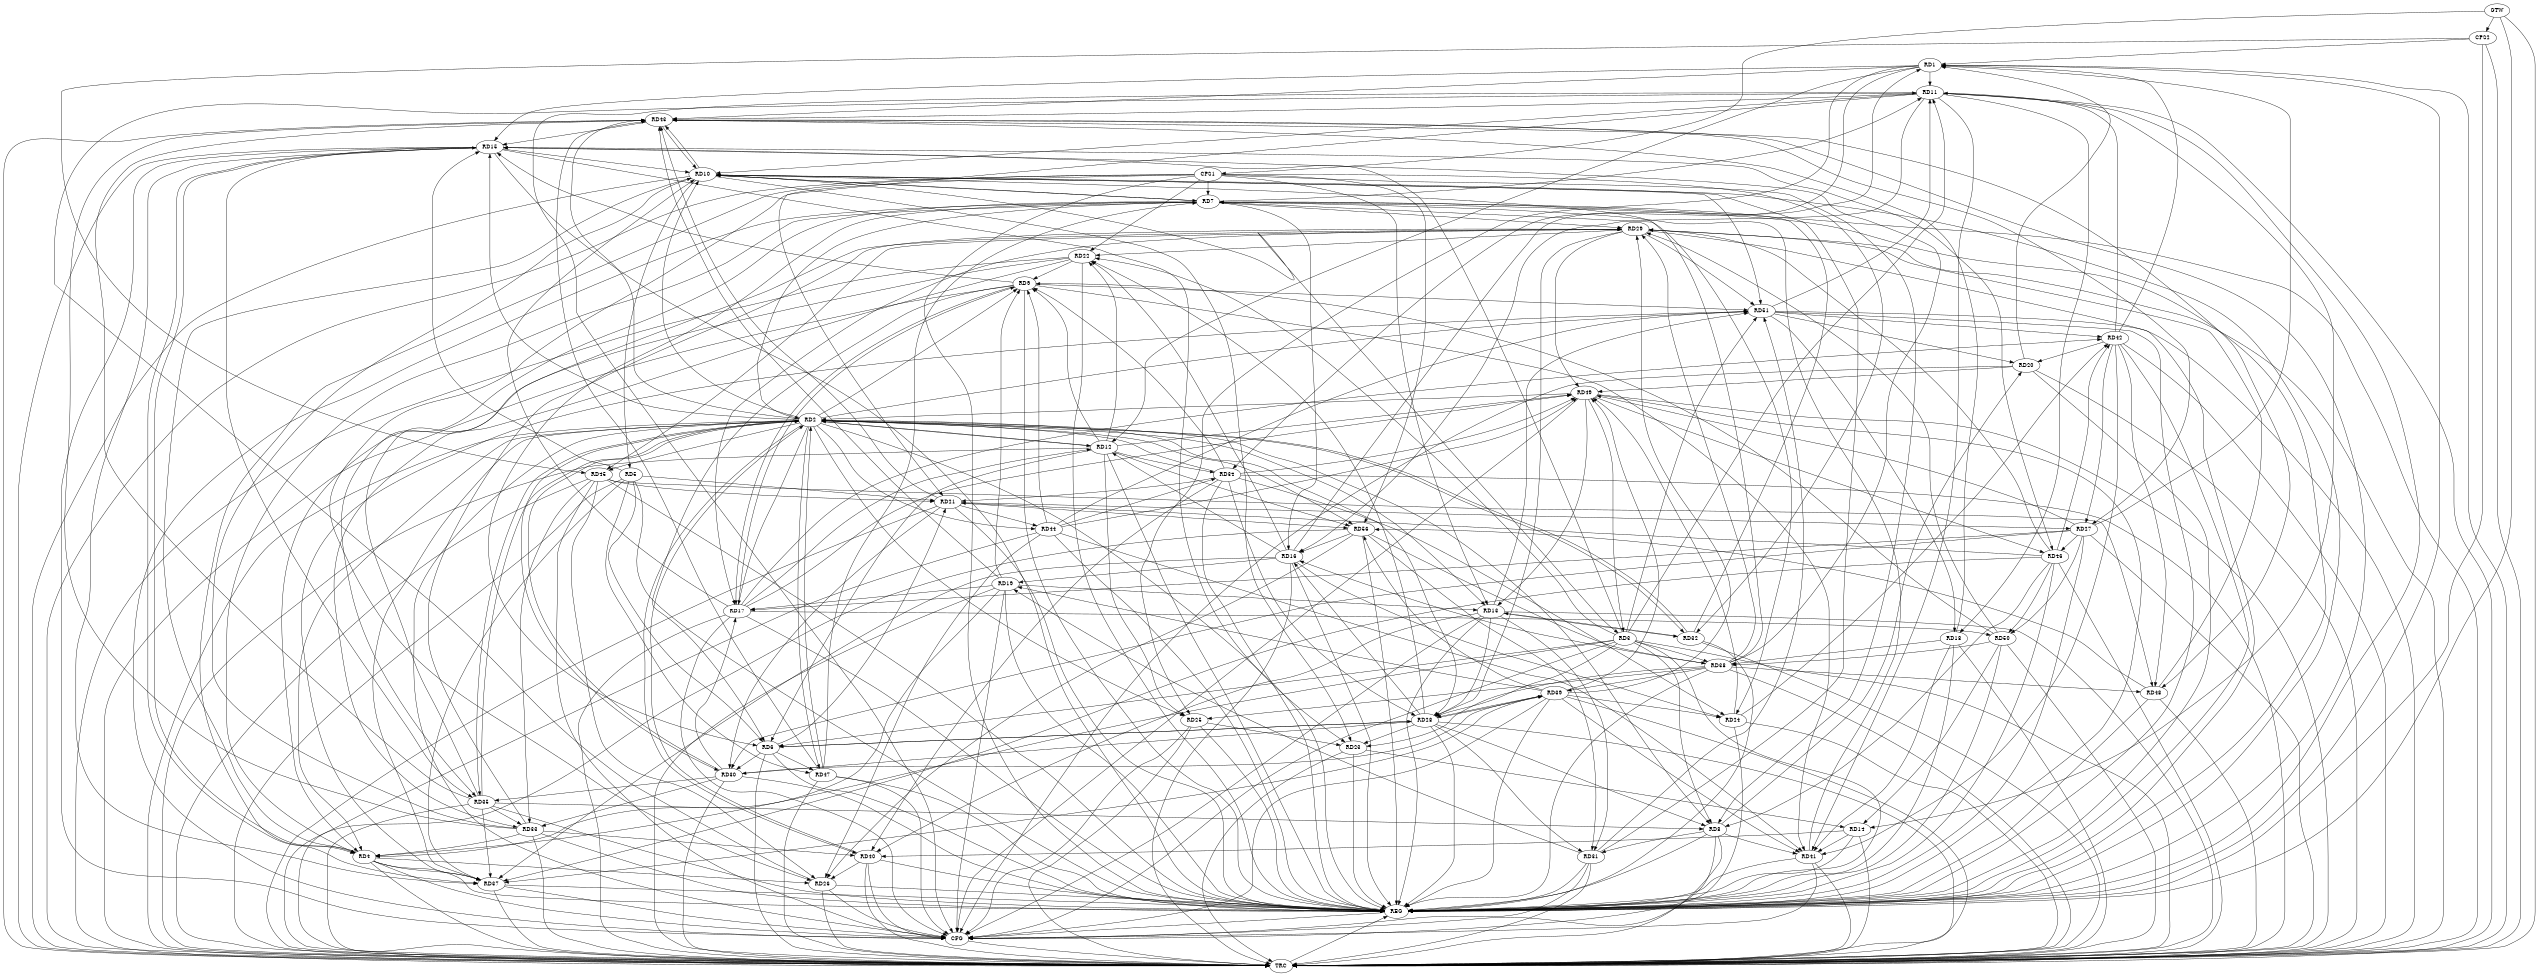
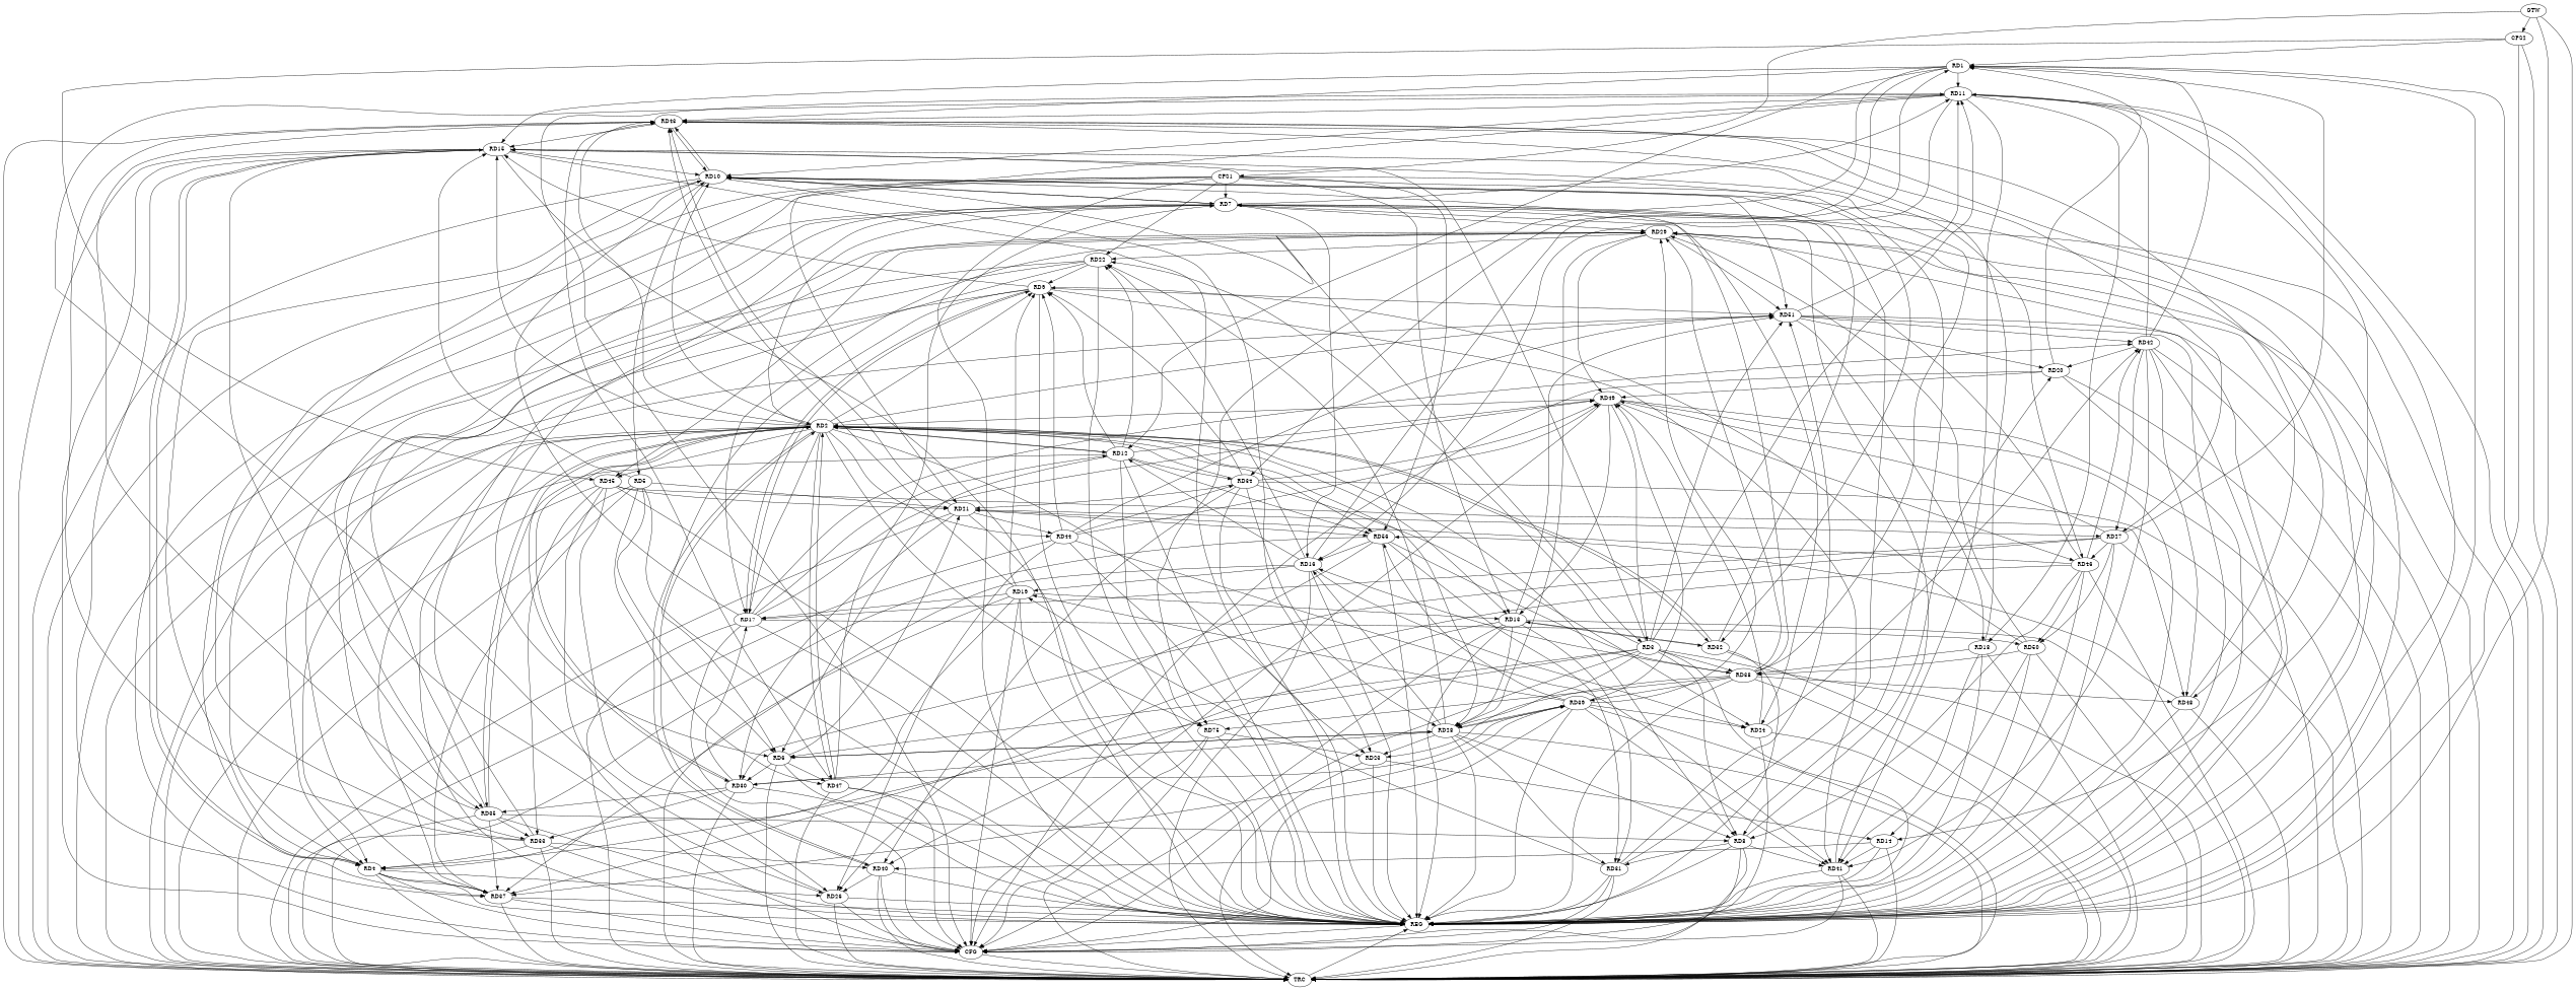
  strict digraph {
    n1 [label=RD1]
    n2 [label=RD11]
    n3 [label=RD12]
    n4 [label=RD15]
-   n5 [label=RD25]
+   n5 [label=RD75]
    n6 [label=RD34]
    n7 [label=RD43]
    n8 [label=REG]
    n9 [label=TRC]
    n10 [label=RD10]
    n11 [label=CFG]
    n12 [label=RD21]
    n13 [label=RD16]
    n14 [label=RD41]
    n15 [label=RD14]
    n16 [label=RD18]
    n17 [label=RD2]
    n18 [label=RD9]
    n19 [label=RD56]
    n20 [label=RD6]
    n21 [label=RD22]
    n22 [label=RD49]
    n23 [label=RD4]
    n24 [label=RD35]
    n25 [label=RD37]
    n26 [label=RD23]
    n27 [label=RD46]
    n28 [label=RD28]
    n29 [label=RD40]
    n30 [label=RD24]
    n31 [label=RD27]
    n32 [label=RD48]
    n33 [label=RD8]
    n34 [label=RD13]
    n35 [label=RD17]
    n36 [label=RD30]
    n37 [label=RD32]
    n38 [label=RD44]
    n39 [label=RD45]
    n40 [label=RD47]
    n41 [label=RD51]
    n42 [label=RD26]
    n43 [label=RD20]
    n44 [label=RD31]
    n45 [label=RD3]
    n46 [label=RD5]
    n47 [label=RD7]
    n48 [label=RD42]
    n49 [label=RD50]
    n50 [label=RD39]
    n51 [label=RD33]
    n52 [label=RD29]
    n53 [label=RD38]
    n54 [label=RD19]
    n55 [label=CPS1]
    n56 [label=CPS2]
    n57 [label=GTW]
    n1 -> n2
    n1 -> n3
    n1 -> n4
    n1 -> n5
    n1 -> n6
    n1 -> n7
    n1 -> n8
    n1 -> n9
    n2 -> n7
    n2 -> n8
    n2 -> n9
    n2 -> n10
    n2 -> n11
    n2 -> n12
    n2 -> n13
    n2 -> n14
    n2 -> n15
    n2 -> n16
    n3 -> n5
    n3 -> n6
    n3 -> n8
    n3 -> n9
    n3 -> n17
    n3 -> n18
    n3 -> n19
    n3 -> n20
    n3 -> n21
    n3 -> n22
    n4 -> n8
    n4 -> n9
    n4 -> n10
    n4 -> n11
    n4 -> n23
    n4 -> n24
    n4 -> n25
    n4 -> n26
    n4 -> n27
    n5 -> n8
    n5 -> n9
    n5 -> n11
    n5 -> n26
    n6 -> n8
    n6 -> n9
    n6 -> n12
    n6 -> n17
    n6 -> n18
    n6 -> n22
    n6 -> n28
    n6 -> n29
    n6 -> n30
    n7 -> n4
    n7 -> n8
    n7 -> n9
    n7 -> n10
    n7 -> n31
    n7 -> n32
    n8 -> n11
    n9 -> n8
    n10 -> n7
    n10 -> n8
    n10 -> n9
    n10 -> n23
    n10 -> n26
    n10 -> n41
    n10 -> n45
    n10 -> n46
    n10 -> n47
    n11 -> n9
    n12 -> n7
    n12 -> n8
    n12 -> n9
    n12 -> n19
    n12 -> n31
    n12 -> n36
    n12 -> n38
    n13 -> n1
    n13 -> n3
    n13 -> n8
    n13 -> n9
    n13 -> n21
    n13 -> n25
    n13 -> n30
    n13 -> n54
    n14 -> n8
    n14 -> n9
    n14 -> n11
    n14 -> n47
    n15 -> n8
    n15 -> n9
    n15 -> n14
    n15 -> n29
    n16 -> n7
    n16 -> n8
    n16 -> n9
    n16 -> n14
    n16 -> n53
    n17 -> n3
    n17 -> n4
    n17 -> n5
    n17 -> n7
    n17 -> n8
    n17 -> n9
    n17 -> n10
    n17 -> n11
    n17 -> n18
    n17 -> n19
    n17 -> n23
    n17 -> n24
    n17 -> n25
    n17 -> n28
    n17 -> n29
    n17 -> n33
    n17 -> n34
    n17 -> n35
    n17 -> n36
    n17 -> n37
    n17 -> n38
    n17 -> n39
    n17 -> n40
    n17 -> n41
    n18 -> n4
    n18 -> n8
    n18 -> n9
    n18 -> n14
    n18 -> n20
    n18 -> n35
    n18 -> n41
    n19 -> n8
    n19 -> n9
    n19 -> n13
    n19 -> n42
    n19 -> n44
    n19 -> n53
    n20 -> n8
    n20 -> n9
    n20 -> n12
    n20 -> n28
    n20 -> n36
    n20 -> n40
    n21 -> n8
    n21 -> n9
    n21 -> n18
    n21 -> n23
    n21 -> n51
    n22 -> n8
    n22 -> n9
    n22 -> n11
    n22 -> n17
    n22 -> n27
    n22 -> n34
    n22 -> n45
    n23 -> n4
    n23 -> n8
    n23 -> n9
    n23 -> n11
    n23 -> n25
    n23 -> n42
    n24 -> n7
    n24 -> n8
    n24 -> n9
    n24 -> n17
    n24 -> n25
    n24 -> n33
    n24 -> n51
    n24 -> n52
    n25 -> n8
    n25 -> n9
    n25 -> n11
    n25 -> n41
    n26 -> n8
    n26 -> n9
    n26 -> n15
    n27 -> n8
    n27 -> n9
    n27 -> n12
    n27 -> n25
    n27 -> n33
    n27 -> n48
    n27 -> n49
    n27 -> n52
    n28 -> n8
    n28 -> n9
    n28 -> n13
    n28 -> n20
    n28 -> n21
    n28 -> n26
    n28 -> n33
    n28 -> n36
    n28 -> n44
    n28 -> n50
    n29 -> n8
    n29 -> n9
    n29 -> n11
    n29 -> n17
    n29 -> n42
    n30 -> n9
    n30 -> n11
    n30 -> n22
    n30 -> n48
    n31 -> n1
    n31 -> n8
    n31 -> n9
    n31 -> n22
    n31 -> n27
    n31 -> n35
    n31 -> n36
    n31 -> n49
    n32 -> n8
    n32 -> n9
    n32 -> n19
    n32 -> n52
    n33 -> n8
    n33 -> n9
    n33 -> n11
    n33 -> n14
    n33 -> n43
    n33 -> n44
    n34 -> n8
    n34 -> n9
    n34 -> n11
    n34 -> n28
    n34 -> n29
    n34 -> n37
    n34 -> n41
    n34 -> n44
    n35 -> n3
    n35 -> n8
    n35 -> n9
    n35 -> n10
    n35 -> n11
    n35 -> n18
    n35 -> n22
    n35 -> n48
    n35 -> n49
    n36 -> n8
    n36 -> n9
    n36 -> n17
    n36 -> n24
    n36 -> n35
    n36 -> n50
    n36 -> n51
    n37 -> n8
    n37 -> n9
    n37 -> n17
    n37 -> n34
    n37 -> n47
    n38 -> n6
    n38 -> n8
    n38 -> n9
    n38 -> n14
    n38 -> n18
    n38 -> n22
    n38 -> n41
    n38 -> n42
    n39 -> n8
    n39 -> n9
    n39 -> n11
    n39 -> n12
    n39 -> n32
    n39 -> n42
    n39 -> n51
    n40 -> n7
    n40 -> n8
    n40 -> n9
    n40 -> n11
    n40 -> n17
    n40 -> n47
    n41 -> n2
    n41 -> n8
    n41 -> n9
    n41 -> n16
    n41 -> n43
    n41 -> n48
    n42 -> n2
    n42 -> n8
    n42 -> n9
    n42 -> n11
    n43 -> n1
    n43 -> n8
    n43 -> n9
    n43 -> n11
    n43 -> n22
    n44 -> n8
    n44 -> n9
    n44 -> n10
    n44 -> n11
    n44 -> n41
    n44 -> n54
    n45 -> n2
    n45 -> n4
    n45 -> n8
    n45 -> n9
    n45 -> n11
    n45 -> n20
    n45 -> n21
    n45 -> n23
    n45 -> n28
    n45 -> n33
    n45 -> n41
    n45 -> n53
    n46 -> n4
    n46 -> n8
    n46 -> n9
    n46 -> n12
    n46 -> n20
    n46 -> n25
    n46 -> n40
    n47 -> n2
    n47 -> n8
    n47 -> n9
    n47 -> n10
    n47 -> n11
    n47 -> n13
    n47 -> n17
    n47 -> n20
    n47 -> n23
    n47 -> n24
    n47 -> n30
    n47 -> n52
    n48 -> n1
    n48 -> n2
    n48 -> n8
    n48 -> n9
    n48 -> n14
    n48 -> n31
    n48 -> n32
    n48 -> n43
    n49 -> n8
    n49 -> n9
    n49 -> n15
    n49 -> n18
    n49 -> n52
    n49 -> n53
    n50 -> n8
    n50 -> n9
    n50 -> n11
    n50 -> n14
    n50 -> n19
    n50 -> n22
    n50 -> n25
    n50 -> n28
    n50 -> n30
    n50 -> n52
    n50 -> n54
    n51 -> n7
    n51 -> n8
    n51 -> n9
    n51 -> n10
    n51 -> n23
    n51 -> n29
    n51 -> n52
    n52 -> n8
    n52 -> n9
    n52 -> n21
    n52 -> n22
    n52 -> n28
    n52 -> n35
    n52 -> n39
    n52 -> n41
    n53 -> n4
    n53 -> n5
    n53 -> n8
    n53 -> n9
    n53 -> n10
    n53 -> n13
    n53 -> n26
    n53 -> n32
    n53 -> n50
    n53 -> n52
    n54 -> n7
    n54 -> n8
    n54 -> n9
    n54 -> n11
    n54 -> n18
    n54 -> n23
    n54 -> n34
    n54 -> n35
    n55 -> n8
    n55 -> n9
    n55 -> n19
    n55 -> n21
    n55 -> n25
    n55 -> n33
    n55 -> n34
    n55 -> n37
    n55 -> n42
    n55 -> n47
    n56 -> n1
    n56 -> n8
    n56 -> n9
    n56 -> n39
    n57 -> n8
    n57 -> n9
    n57 -> n55
    n57 -> n56
  }
